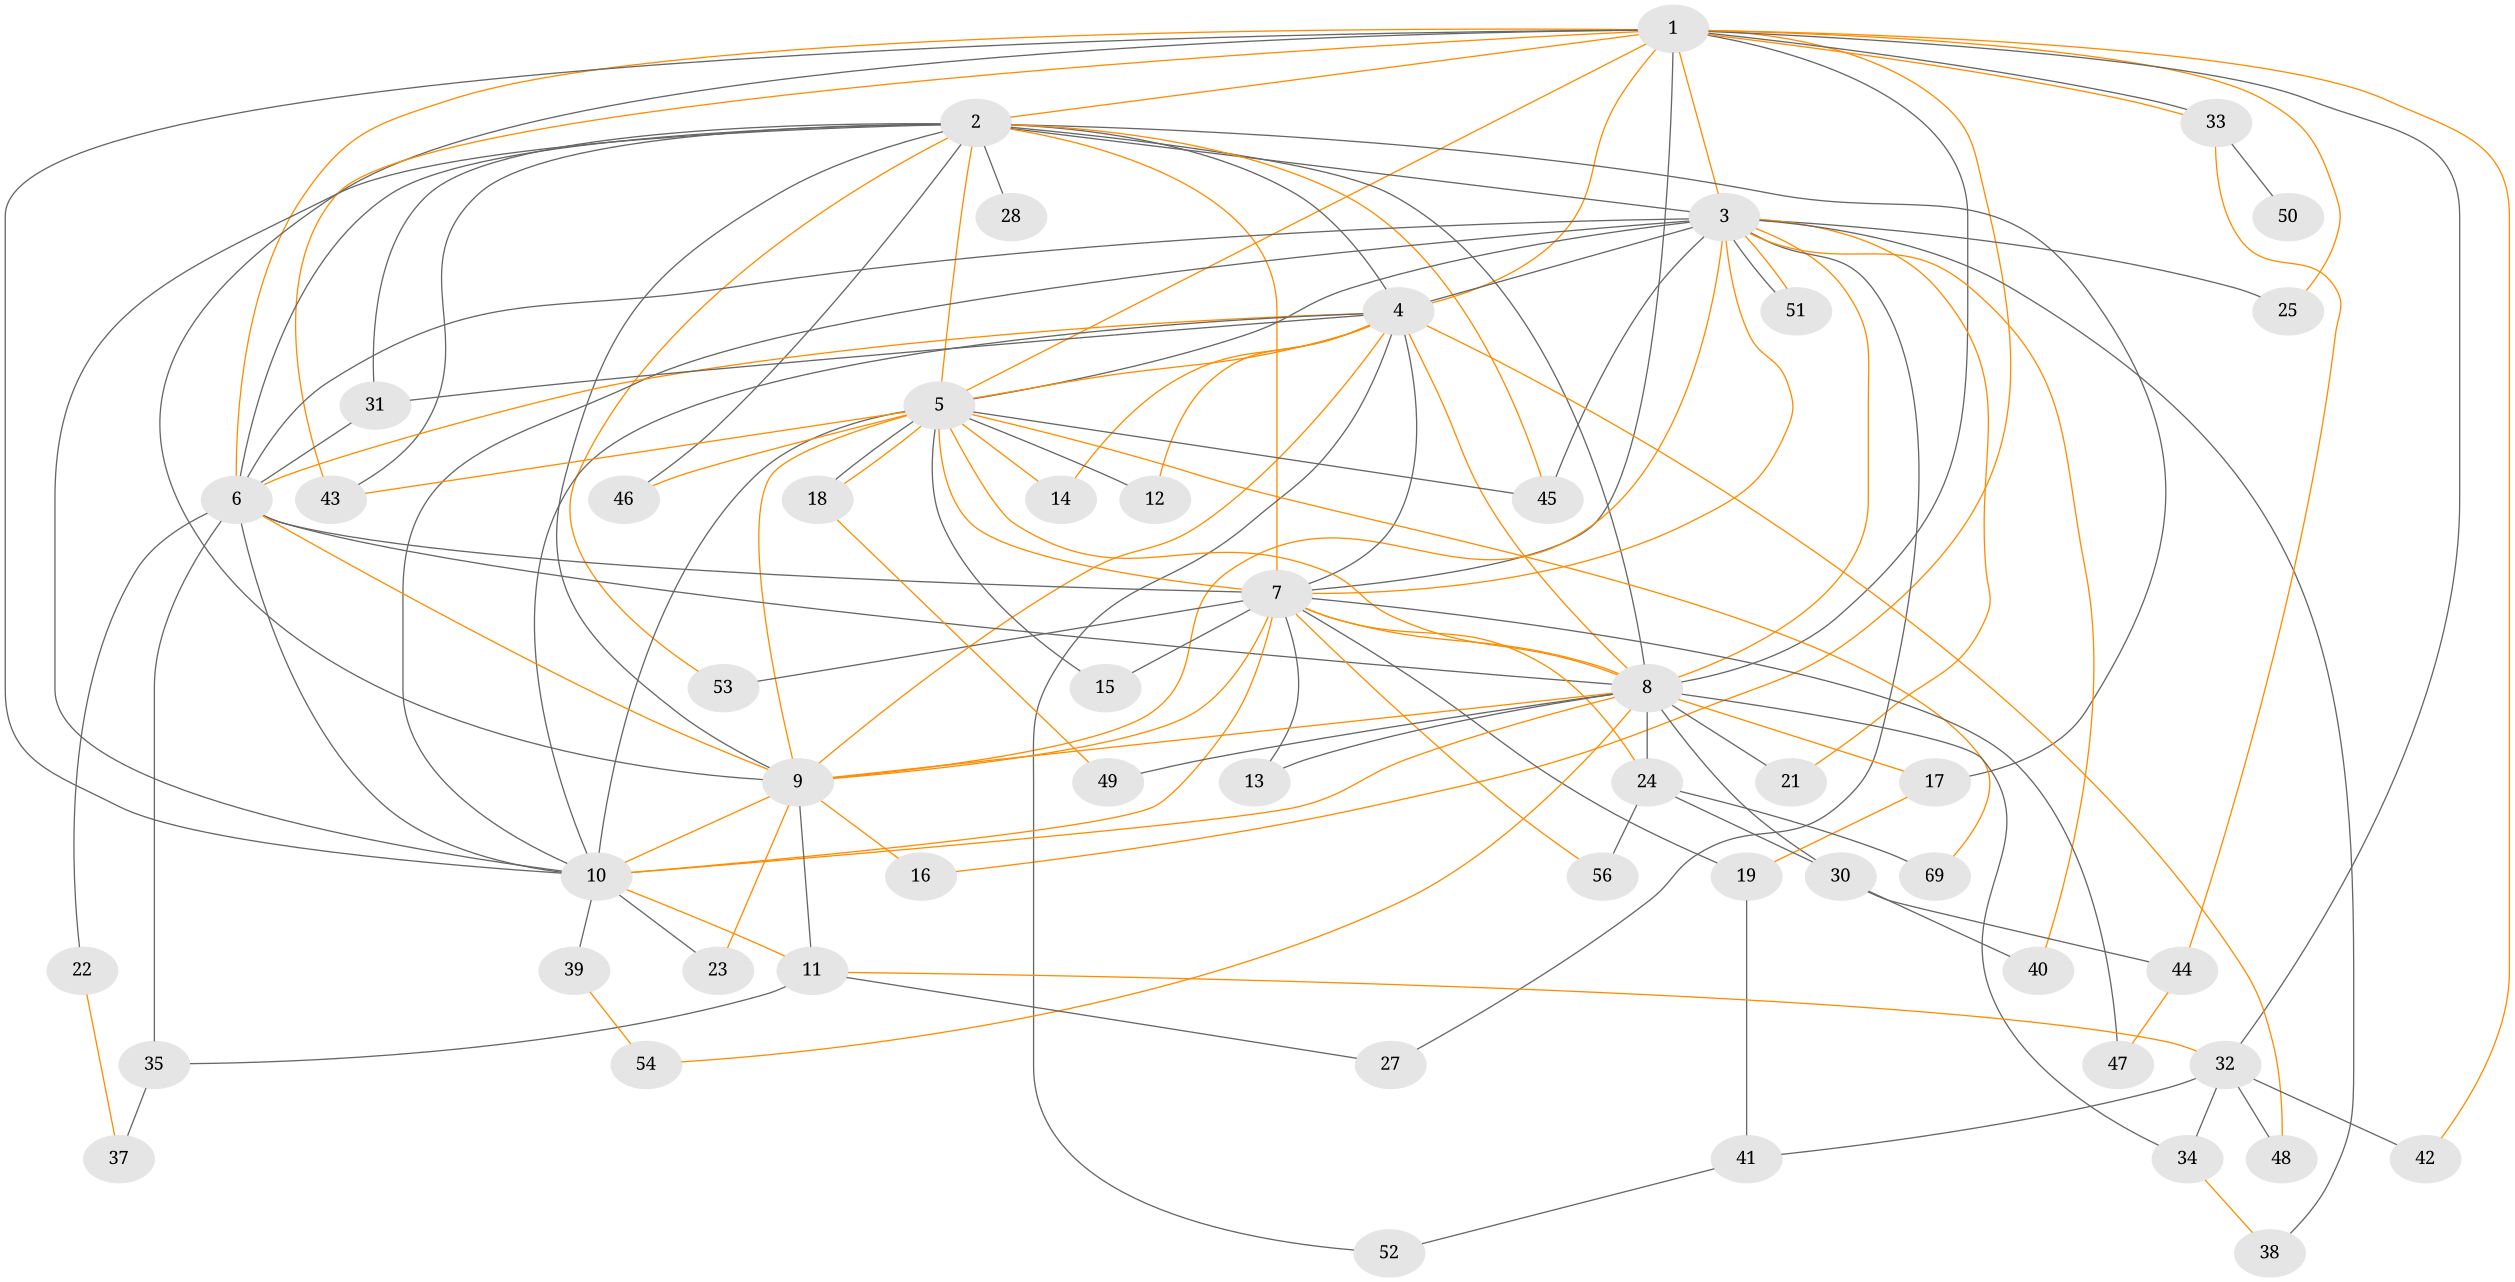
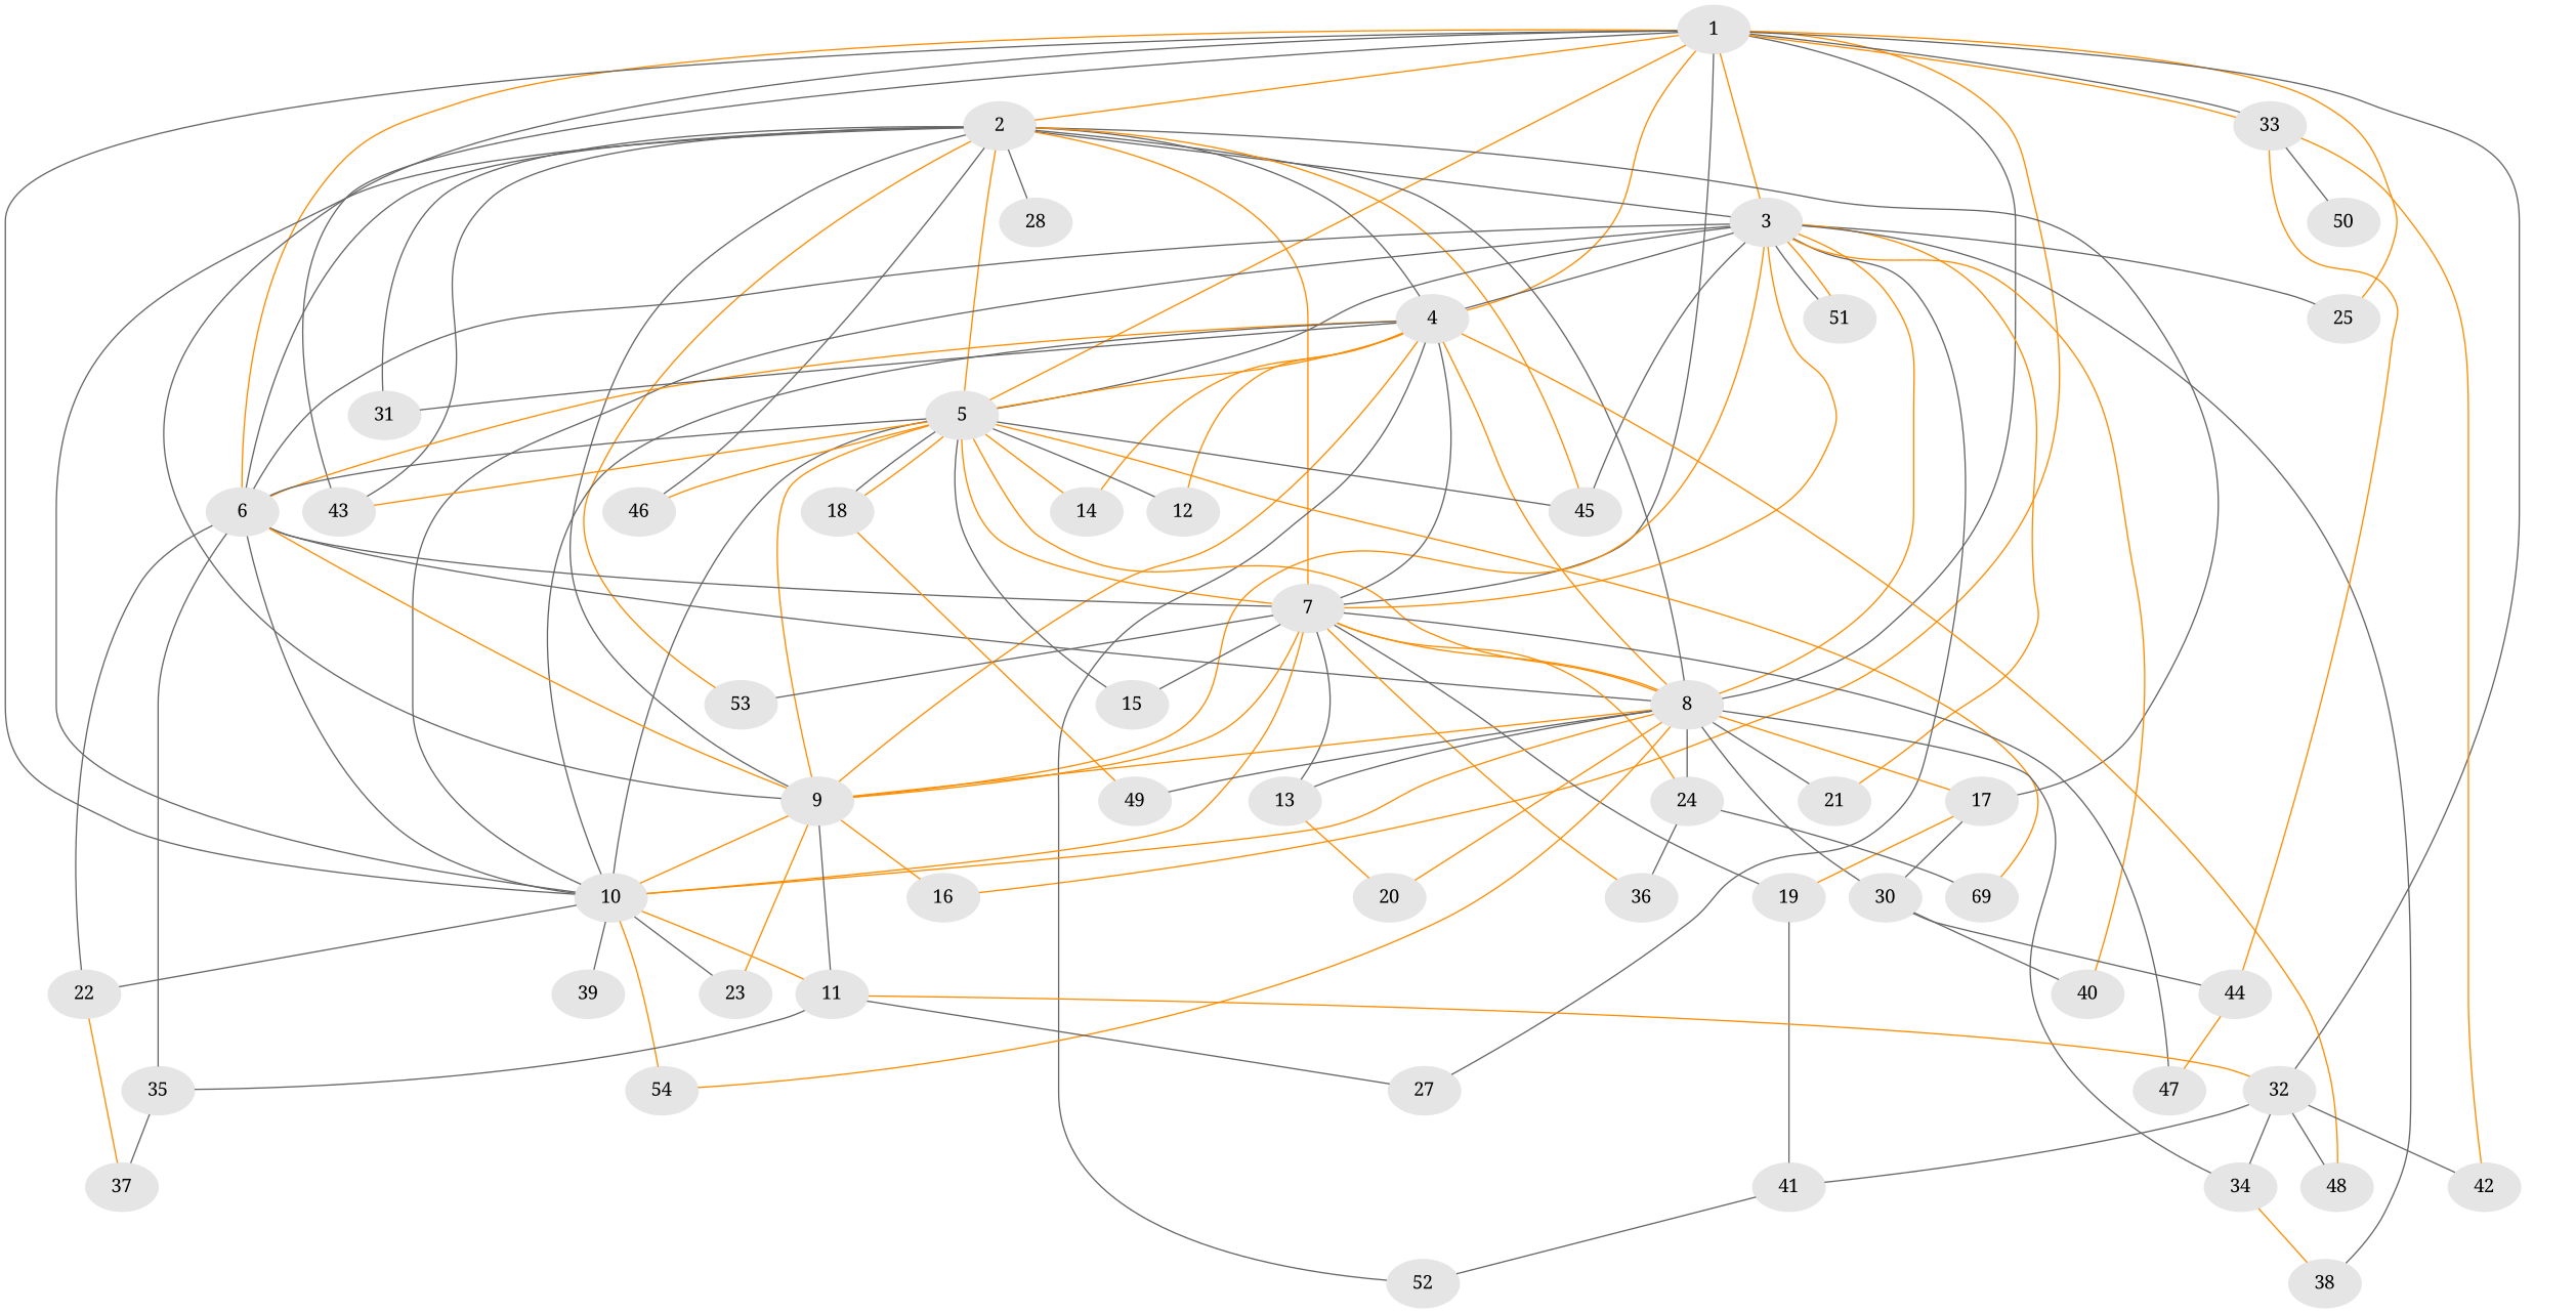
  graph {
    fontname="Noto Serif"
    node [color=gray90 fontname="Noto Serif" style=filled]
    edge [color=gray40 fontname="Noto Serif"]
    1
    2
    3
    4
    5
    6
    7
    8
    9
    10
    16
    25
    32
    33
    42
    43
    17
    28
    31
    45
    46
    53
    21
    27
    38
    40
    51
    12
    14
    48
    52
    15
    18
    n34 [label=69]
    22
    35
    13
    19
    24
-   36 [label=56]
+   36
    47
+   20
    30
    34
    49
    54
    11
    23
    39
    41
    50
    44
    37
    1 -- 2 [color=darkorange]
    1 -- 3 [color=darkorange]
    1 -- 4 [color=darkorange]
    1 -- 5 [color=darkorange]
    1 -- 6 [color=darkorange]
    1 -- 7
    1 -- 8
    1 -- 9
    1 -- 10
    1 -- 16 [color=darkorange]
    1 -- 25 [color=darkorange]
    1 -- 32
    1 -- 33 [color=darkorange]
    1 -- 33
-   1 -- 42 [color=darkorange]
-   1 -- 43 [color=darkorange]
+   33 -- 42 [color=darkorange]
+   1 -- 43
    2 -- 3
    2 -- 4
    2 -- 5 [color=darkorange]
    2 -- 6
    2 -- 7 [color=darkorange]
    2 -- 8
    2 -- 9
    2 -- 10
    2 -- 43
    2 -- 17
    2 -- 28
    2 -- 31
    2 -- 45 [color=darkorange]
    2 -- 46
    2 -- 53 [color=darkorange]
    3 -- 4
    3 -- 5
    3 -- 6
    3 -- 7 [color=darkorange]
    3 -- 8 [color=darkorange]
    3 -- 9 [color=darkorange]
    3 -- 10
    3 -- 25
    3 -- 45
    3 -- 21 [color=darkorange]
    3 -- 27
    3 -- 38
    3 -- 40 [color=darkorange]
    3 -- 51
    3 -- 51 [color=darkorange]
    4 -- 5 [color=darkorange]
    4 -- 6 [color=darkorange]
    4 -- 7
    4 -- 8 [color=darkorange]
    4 -- 9 [color=darkorange]
    4 -- 10
    4 -- 31
    4 -- 12 [color=darkorange]
    4 -- 14 [color=darkorange]
    4 -- 48 [color=darkorange]
    4 -- 52
-   31 -- 6
+   5 -- 6
    5 -- 7 [color=darkorange]
    5 -- 8 [color=darkorange]
    5 -- 9 [color=darkorange]
    5 -- 10
    5 -- 43 [color=darkorange]
    5 -- 45
    5 -- 46 [color=darkorange]
    5 -- 12
    5 -- 14 [color=darkorange]
    5 -- 15
    5 -- 18
    5 -- 18 [color=darkorange]
    5 -- n34 [color=darkorange]
    6 -- 7
    6 -- 8
    6 -- 9 [color=darkorange]
    6 -- 10
    6 -- 22
    6 -- 35
    7 -- 8 [color=darkorange]
    7 -- 9 [color=darkorange]
    7 -- 10 [color=darkorange]
    7 -- 53
    7 -- 15
    7 -- 13
    7 -- 19
    7 -- 24 [color=darkorange]
    7 -- 36 [color=darkorange]
    7 -- 47
    8 -- 9 [color=darkorange]
    8 -- 10 [color=darkorange]
    8 -- 17 [color=darkorange]
    8 -- 21
    8 -- 13
    8 -- 24
+   8 -- 20 [color=darkorange]
    8 -- 30
    8 -- 34
    8 -- 49
    8 -- 54 [color=darkorange]
    9 -- 10 [color=darkorange]
    9 -- 16 [color=darkorange]
    9 -- 11
    9 -- 23 [color=darkorange]
-   39 -- 54 [color=darkorange]
+   10 -- 22
+   10 -- 54 [color=darkorange]
    10 -- 11 [color=darkorange]
    10 -- 23
    10 -- 39
    32 -- 42
    32 -- 48
    32 -- 34
    32 -- 41
    33 -- 50
    33 -- 44 [color=darkorange]
    17 -- 19 [color=darkorange]
-   24 -- 30
+   17 -- 30
    18 -- 49 [color=darkorange]
    22 -- 37 [color=darkorange]
    35 -- 37
+   13 -- 20 [color=darkorange]
    19 -- 41
    24 -- n34
    24 -- 36
    30 -- 40
    30 -- 44
    34 -- 38 [color=darkorange]
    11 -- 32 [color=darkorange]
    11 -- 27
    11 -- 35
    41 -- 52
    44 -- 47 [color=darkorange]
  }
